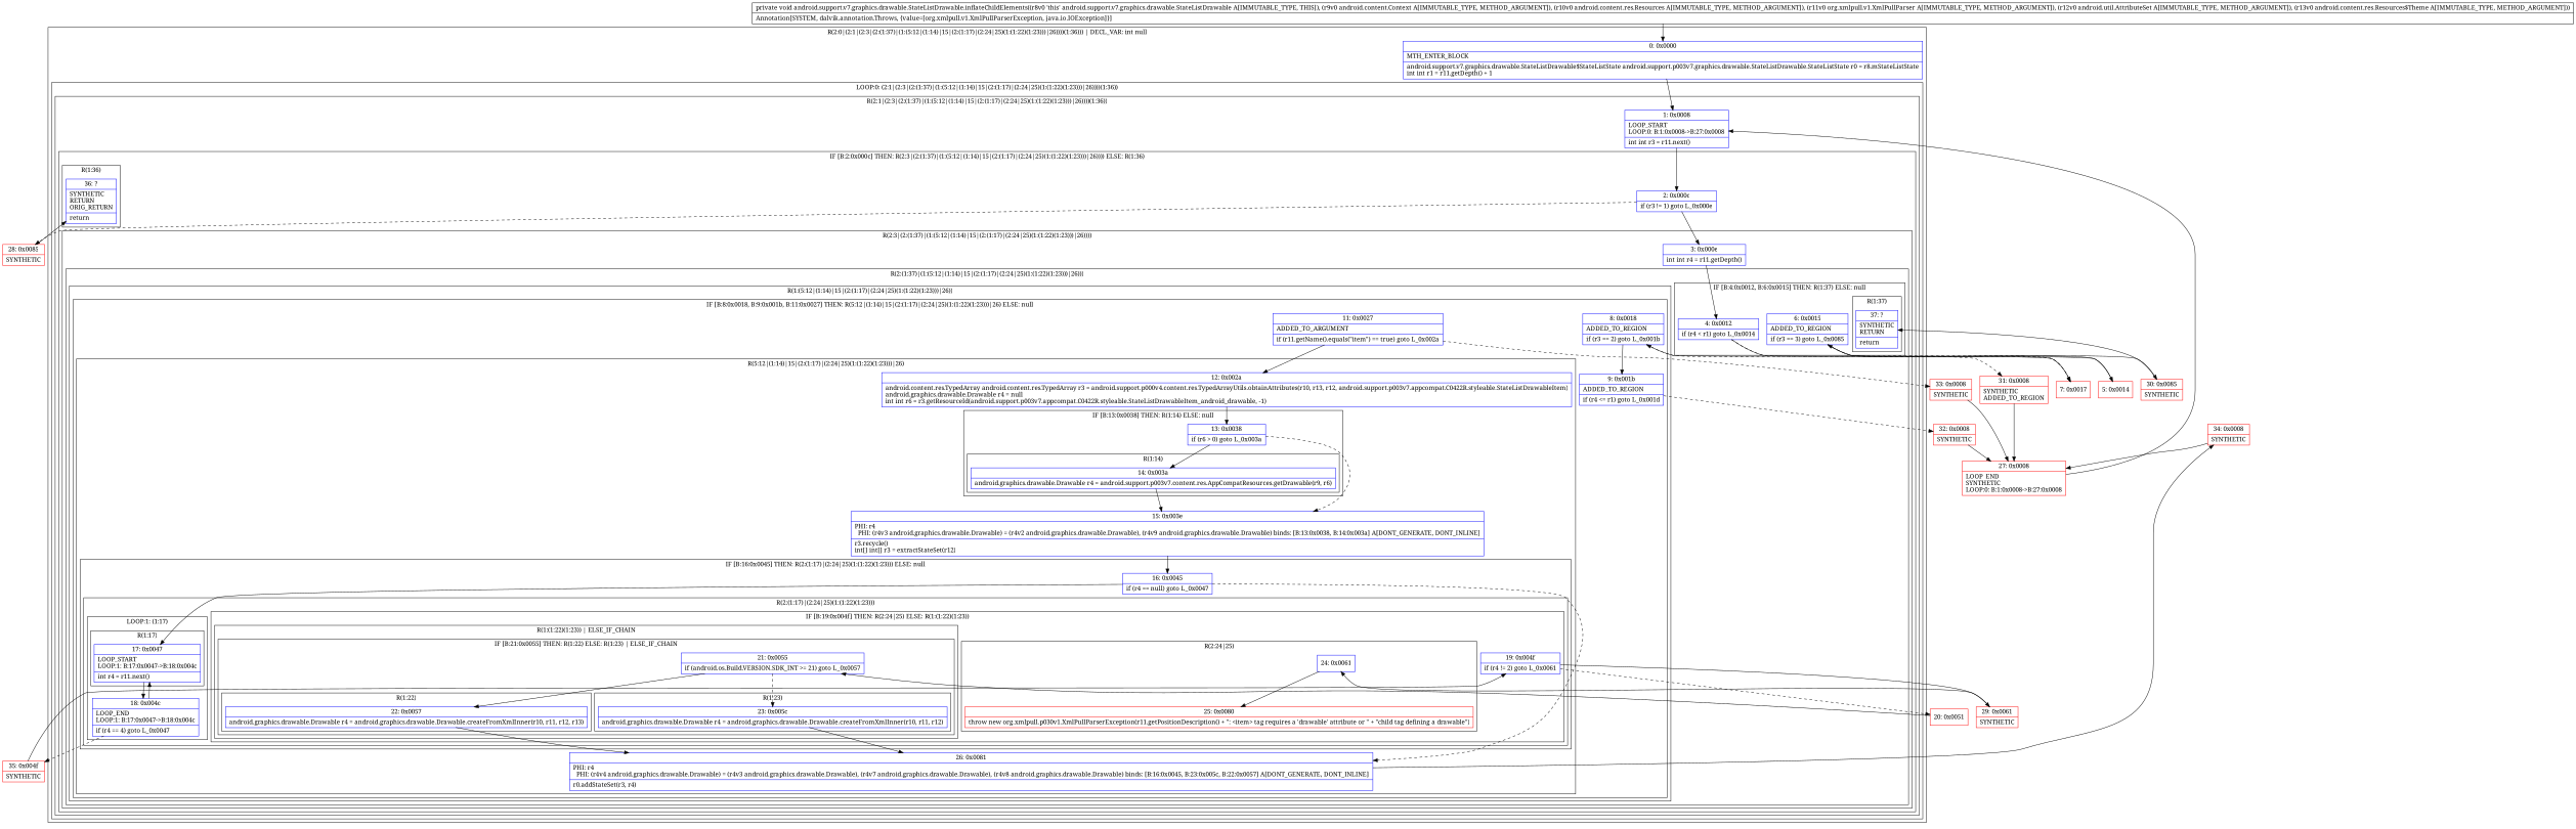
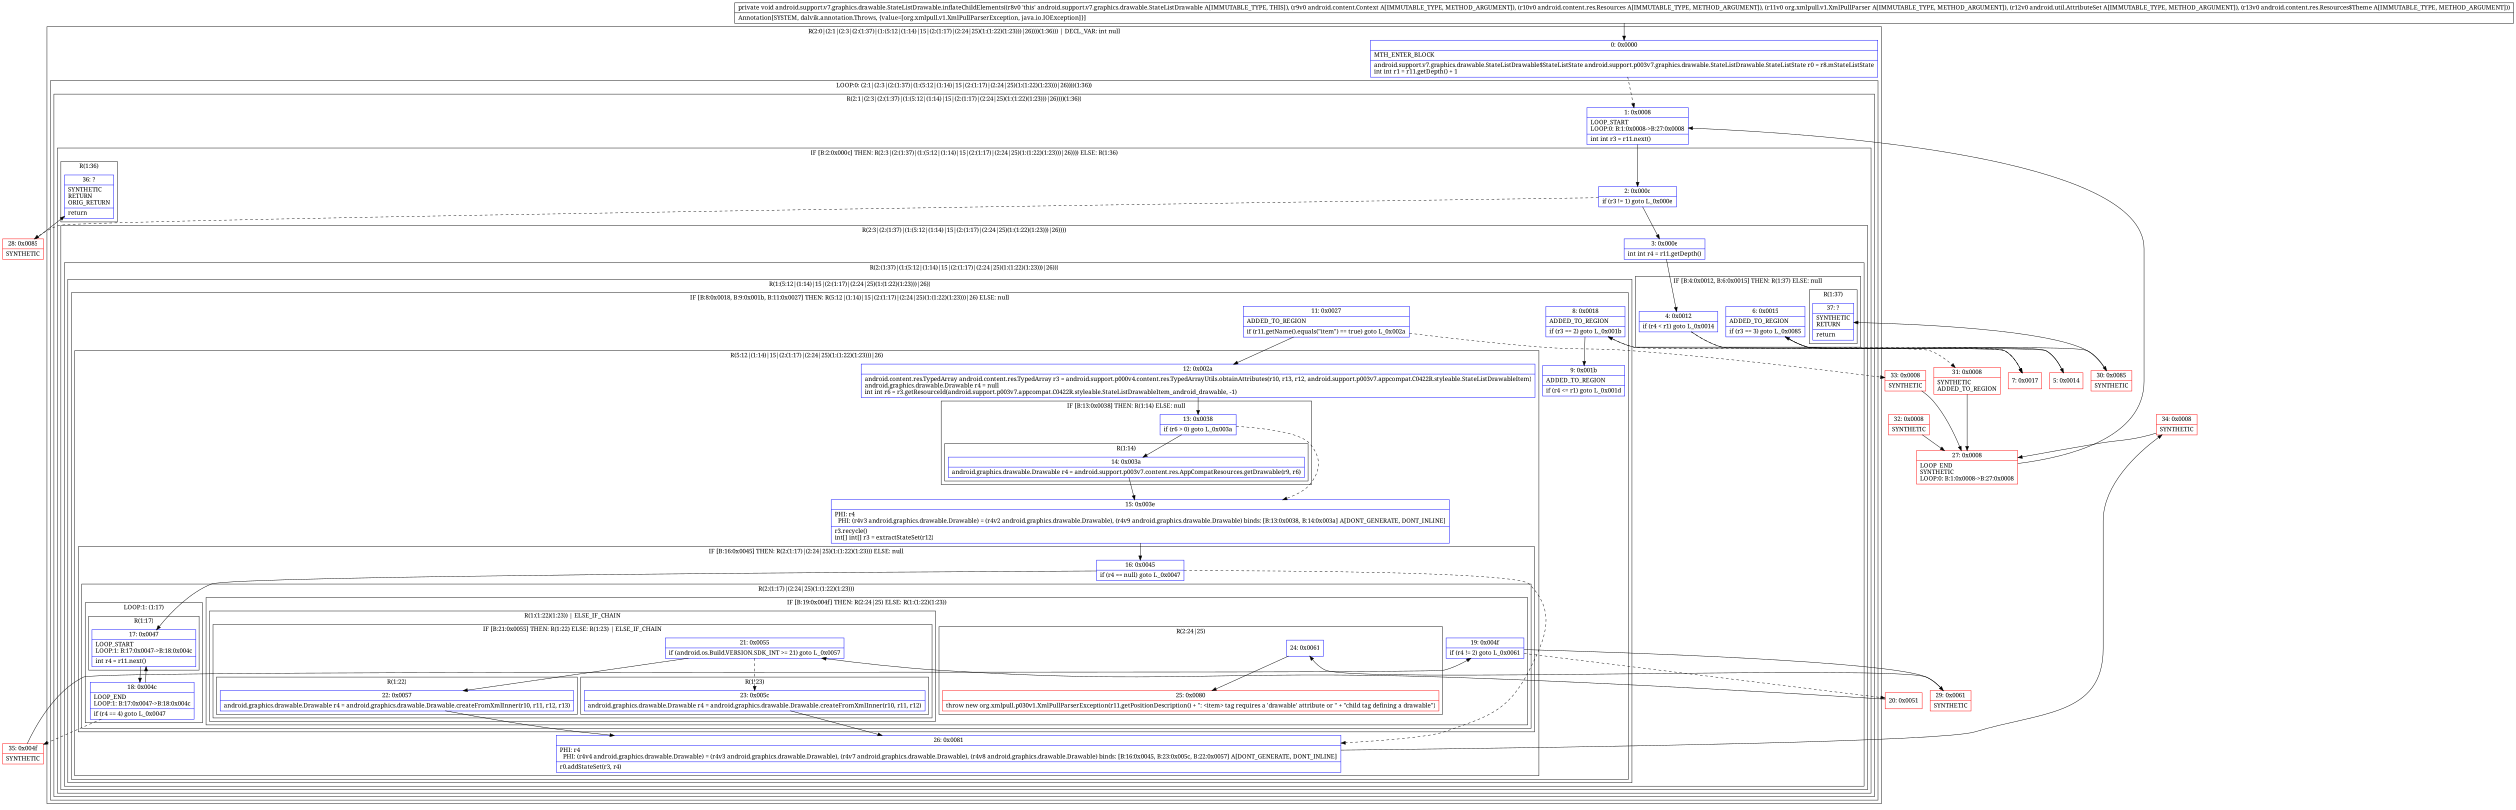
  digraph {
    fontname="Noto Serif"
    node [color=blue fontname="Noto Serif" shape=record]
    edge [fontname="Noto Serif"]
    n1 [label="{37\:\ ?|SYNTHETIC\lRETURN\l|return\l}"]
    n2 [label="{4\:\ 0x0012|if (r4 \< r1) goto L_0x0014\l}"]
    n3 [label="{6\:\ 0x0015|ADDED_TO_REGION\l|if (r3 == 3) goto L_0x0085\l}"]
    n4 [label="{14\:\ 0x003a|android.graphics.drawable.Drawable r4 = android.support.p003v7.content.res.AppCompatResources.getDrawable(r9, r6)\l}"]
    n5 [label="{13\:\ 0x0038|if (r6 \> 0) goto L_0x003a\l}"]
    n6 [label="{17\:\ 0x0047|LOOP_START\lLOOP:1: B:17:0x0047\-\>B:18:0x004c\l|int r4 = r11.next()\l}"]
    n7 [label="{18\:\ 0x004c|LOOP_END\lLOOP:1: B:17:0x0047\-\>B:18:0x004c\l|if (r4 == 4) goto L_0x0047\l}"]
    n8 [label="{24\:\ 0x0061}"]
    n9 [color=red label="{25\:\ 0x0080|throw new org.xmlpull.p030v1.XmlPullParserException(r11.getPositionDescription() + \": \<item\> tag requires a 'drawable' attribute or \" + \"child tag defining a drawable\")\l}"]
    n10 [label="{22\:\ 0x0057|android.graphics.drawable.Drawable r4 = android.graphics.drawable.Drawable.createFromXmlInner(r10, r11, r12, r13)\l}"]
    n11 [label="{23\:\ 0x005c|android.graphics.drawable.Drawable r4 = android.graphics.drawable.Drawable.createFromXmlInner(r10, r11, r12)\l}"]
    n12 [label="{21\:\ 0x0055|if (android.os.Build.VERSION.SDK_INT \>= 21) goto L_0x0057\l}"]
    n13 [label="{19\:\ 0x004f|if (r4 != 2) goto L_0x0061\l}"]
    n14 [label="{16\:\ 0x0045|if (r4 == null) goto L_0x0047\l}"]
    n15 [label="{12\:\ 0x002a|android.content.res.TypedArray android.content.res.TypedArray r3 = android.support.p000v4.content.res.TypedArrayUtils.obtainAttributes(r10, r13, r12, android.support.p003v7.appcompat.C0422R.styleable.StateListDrawableItem)\landroid.graphics.drawable.Drawable r4 = null\lint int r6 = r3.getResourceId(android.support.p003v7.appcompat.C0422R.styleable.StateListDrawableItem_android_drawable, \-1)\l}"]
    n16 [label="{15\:\ 0x003e|PHI: r4 \l  PHI: (r4v3 android.graphics.drawable.Drawable) = (r4v2 android.graphics.drawable.Drawable), (r4v9 android.graphics.drawable.Drawable) binds: [B:13:0x0038, B:14:0x003a] A[DONT_GENERATE, DONT_INLINE]\l|r3.recycle()\lint[] int[] r3 = extractStateSet(r12)\l}"]
    n17 [label="{26\:\ 0x0081|PHI: r4 \l  PHI: (r4v4 android.graphics.drawable.Drawable) = (r4v3 android.graphics.drawable.Drawable), (r4v7 android.graphics.drawable.Drawable), (r4v8 android.graphics.drawable.Drawable) binds: [B:16:0x0045, B:23:0x005c, B:22:0x0057] A[DONT_GENERATE, DONT_INLINE]\l|r0.addStateSet(r3, r4)\l}"]
    n18 [label="{8\:\ 0x0018|ADDED_TO_REGION\l|if (r3 == 2) goto L_0x001b\l}"]
    n19 [label="{9\:\ 0x001b|ADDED_TO_REGION\l|if (r4 \<= r1) goto L_0x001d\l}"]
-   n20 [label="{11\:\ 0x0027|ADDED_TO_ARGUMENT\l|if (r11.getName().equals(\"item\") == true) goto L_0x002a\l}"]
+   n20 [label="{11\:\ 0x0027|ADDED_TO_REGION\l|if (r11.getName().equals(\"item\") == true) goto L_0x002a\l}"]
    n21 [label="{3\:\ 0x000e|int int r4 = r11.getDepth()\l}"]
    n22 [label="{36\:\ ?|SYNTHETIC\lRETURN\lORIG_RETURN\l|return\l}"]
    n23 [label="{2\:\ 0x000c|if (r3 != 1) goto L_0x000e\l}"]
    n24 [label="{1\:\ 0x0008|LOOP_START\lLOOP:0: B:1:0x0008\-\>B:27:0x0008\l|int int r3 = r11.next()\l}"]
    n25 [label="{0\:\ 0x0000|MTH_ENTER_BLOCK\l|android.support.v7.graphics.drawable.StateListDrawable$StateListState android.support.p003v7.graphics.drawable.StateListDrawable.StateListState r0 = r8.mStateListState\lint int r1 = r11.getDepth() + 1\l}"]
    n26 [color=red label="{5\:\ 0x0014}"]
    n27 [color=red label="{7\:\ 0x0017}"]
    n28 [color=red label="{30\:\ 0x0085|SYNTHETIC\l}"]
    n29 [color=red label="{35\:\ 0x004f|SYNTHETIC\l}"]
    n30 [color=red label="{20\:\ 0x0051}"]
    n31 [color=red label="{29\:\ 0x0061|SYNTHETIC\l}"]
    n32 [color=red label="{34\:\ 0x0008|SYNTHETIC\l}"]
    n33 [color=red label="{31\:\ 0x0008|SYNTHETIC\lADDED_TO_REGION\l}"]
    n34 [color=red label="{32\:\ 0x0008|SYNTHETIC\l}"]
    n35 [color=red label="{33\:\ 0x0008|SYNTHETIC\l}"]
    n36 [color=red label="{28\:\ 0x0085|SYNTHETIC\l}"]
    n37 [color=red label="{27\:\ 0x0008|LOOP_END\lSYNTHETIC\lLOOP:0: B:1:0x0008\-\>B:27:0x0008\l}"]
    n38 [label="{private void android.support.v7.graphics.drawable.StateListDrawable.inflateChildElements((r8v0 'this' android.support.v7.graphics.drawable.StateListDrawable A[IMMUTABLE_TYPE, THIS]), (r9v0 android.content.Context A[IMMUTABLE_TYPE, METHOD_ARGUMENT]), (r10v0 android.content.res.Resources A[IMMUTABLE_TYPE, METHOD_ARGUMENT]), (r11v0 org.xmlpull.v1.XmlPullParser A[IMMUTABLE_TYPE, METHOD_ARGUMENT]), (r12v0 android.util.AttributeSet A[IMMUTABLE_TYPE, METHOD_ARGUMENT]), (r13v0 android.content.res.Resources$Theme A[IMMUTABLE_TYPE, METHOD_ARGUMENT]))  | Annotation[SYSTEM, dalvik.annotation.Throws, \{value=[org.xmlpull.v1.XmlPullParserException, java.io.IOException]\}]\l}" color=""]
    subgraph cluster_1 {
      label="R(2:0|(2:1|(2:3|(2:(1:37)|(1:(5:12|(1:14)|15|(2:(1:17)|(2:24|25)(1:(1:22)(1:23)))|26))))(1:36))) | DECL_VAR: int null\l"
      n25
      subgraph cluster_2 {
        label="LOOP:0: (2:1|(2:3|(2:(1:37)|(1:(5:12|(1:14)|15|(2:(1:17)|(2:24|25)(1:(1:22)(1:23)))|26))))(1:36))"
        subgraph cluster_3 {
          label="R(2:1|(2:3|(2:(1:37)|(1:(5:12|(1:14)|15|(2:(1:17)|(2:24|25)(1:(1:22)(1:23)))|26))))(1:36))"
          n24
          subgraph cluster_4 {
            label="IF [B:2:0x000c] THEN: R(2:3|(2:(1:37)|(1:(5:12|(1:14)|15|(2:(1:17)|(2:24|25)(1:(1:22)(1:23)))|26)))) ELSE: R(1:36)"
            n23
            subgraph cluster_5 {
              label="R(2:3|(2:(1:37)|(1:(5:12|(1:14)|15|(2:(1:17)|(2:24|25)(1:(1:22)(1:23)))|26))))"
              n21
              subgraph cluster_6 {
                label="R(2:(1:37)|(1:(5:12|(1:14)|15|(2:(1:17)|(2:24|25)(1:(1:22)(1:23)))|26)))"
                subgraph cluster_7 {
                  label="IF [B:4:0x0012, B:6:0x0015] THEN: R(1:37) ELSE: null"
                  n2
                  n3
                  subgraph cluster_8 {
                    label="R(1:37)"
                    n1
                  }
                }
                subgraph cluster_9 {
                  label="R(1:(5:12|(1:14)|15|(2:(1:17)|(2:24|25)(1:(1:22)(1:23)))|26))"
                  subgraph cluster_10 {
                    label="IF [B:8:0x0018, B:9:0x001b, B:11:0x0027] THEN: R(5:12|(1:14)|15|(2:(1:17)|(2:24|25)(1:(1:22)(1:23)))|26) ELSE: null"
                    n18
                    n19
                    n20
                    subgraph cluster_11 {
                      label="R(5:12|(1:14)|15|(2:(1:17)|(2:24|25)(1:(1:22)(1:23)))|26)"
                      n15
                      n16
                      n17
                      subgraph cluster_12 {
                        label="IF [B:13:0x0038] THEN: R(1:14) ELSE: null"
                        n5
                        subgraph cluster_13 {
                          label="R(1:14)"
                          n4
                        }
                      }
                      subgraph cluster_14 {
                        label="IF [B:16:0x0045] THEN: R(2:(1:17)|(2:24|25)(1:(1:22)(1:23))) ELSE: null"
                        n14
                        subgraph cluster_15 {
                          label="R(2:(1:17)|(2:24|25)(1:(1:22)(1:23)))"
                          subgraph cluster_16 {
                            label="LOOP:1: (1:17)"
                            n7
                            subgraph cluster_17 {
                              label="R(1:17)"
                              n6
                            }
                          }
                          subgraph cluster_18 {
                            label="IF [B:19:0x004f] THEN: R(2:24|25) ELSE: R(1:(1:22)(1:23))"
                            n13
                            subgraph cluster_19 {
                              label="R(2:24|25)"
                              n8
                              n9
                            }
                            subgraph cluster_20 {
                              label="R(1:(1:22)(1:23)) | ELSE_IF_CHAIN\l"
                              subgraph cluster_21 {
                                label="IF [B:21:0x0055] THEN: R(1:22) ELSE: R(1:23) | ELSE_IF_CHAIN\l"
                                n12
                                subgraph cluster_22 {
                                  label="R(1:22)"
                                  n10
                                }
                                subgraph cluster_23 {
                                  label="R(1:23)"
                                  n11
                                }
                              }
                            }
                          }
                        }
                      }
                    }
                  }
                }
              }
            }
            subgraph cluster_24 {
              label="R(1:36)"
              n22
            }
          }
        }
      }
    }
    n2 -> n26
    n2 -> n27 [style=dashed]
    n3 -> n27 [style=dashed]
    n3 -> n28
    n4 -> n16
    n5 -> n4
    n5 -> n16 [style=dashed]
    n6 -> n7
    n7 -> n6
    n7 -> n29 [style=dashed]
    n8 -> n9
    n10 -> n17
    n11 -> n17
    n12 -> n10
    n12 -> n11 [style=dashed]
    n13 -> n30 [style=dashed]
    n13 -> n31
    n14 -> n6
    n14 -> n17 [style=dashed]
    n15 -> n5
    n16 -> n14
    n17 -> n32
    n18 -> n19
    n18 -> n33 [style=dashed]
-   n19 -> n34 [style=dashed]
    n20 -> n15
    n20 -> n35 [style=dashed]
    n21 -> n2
    n23 -> n21
    n23 -> n36 [style=dashed]
    n24 -> n23
-   n25 -> n24
+   n25 -> n24 [style=dashed]
    n26 -> n3
    n27 -> n18
    n28 -> n1
    n29 -> n13
    n30 -> n12
    n31 -> n8
    n32 -> n37
    n33 -> n37
    n34 -> n37
    n35 -> n37
    n36 -> n22
    n37 -> n24
    n38 -> n25
  }
